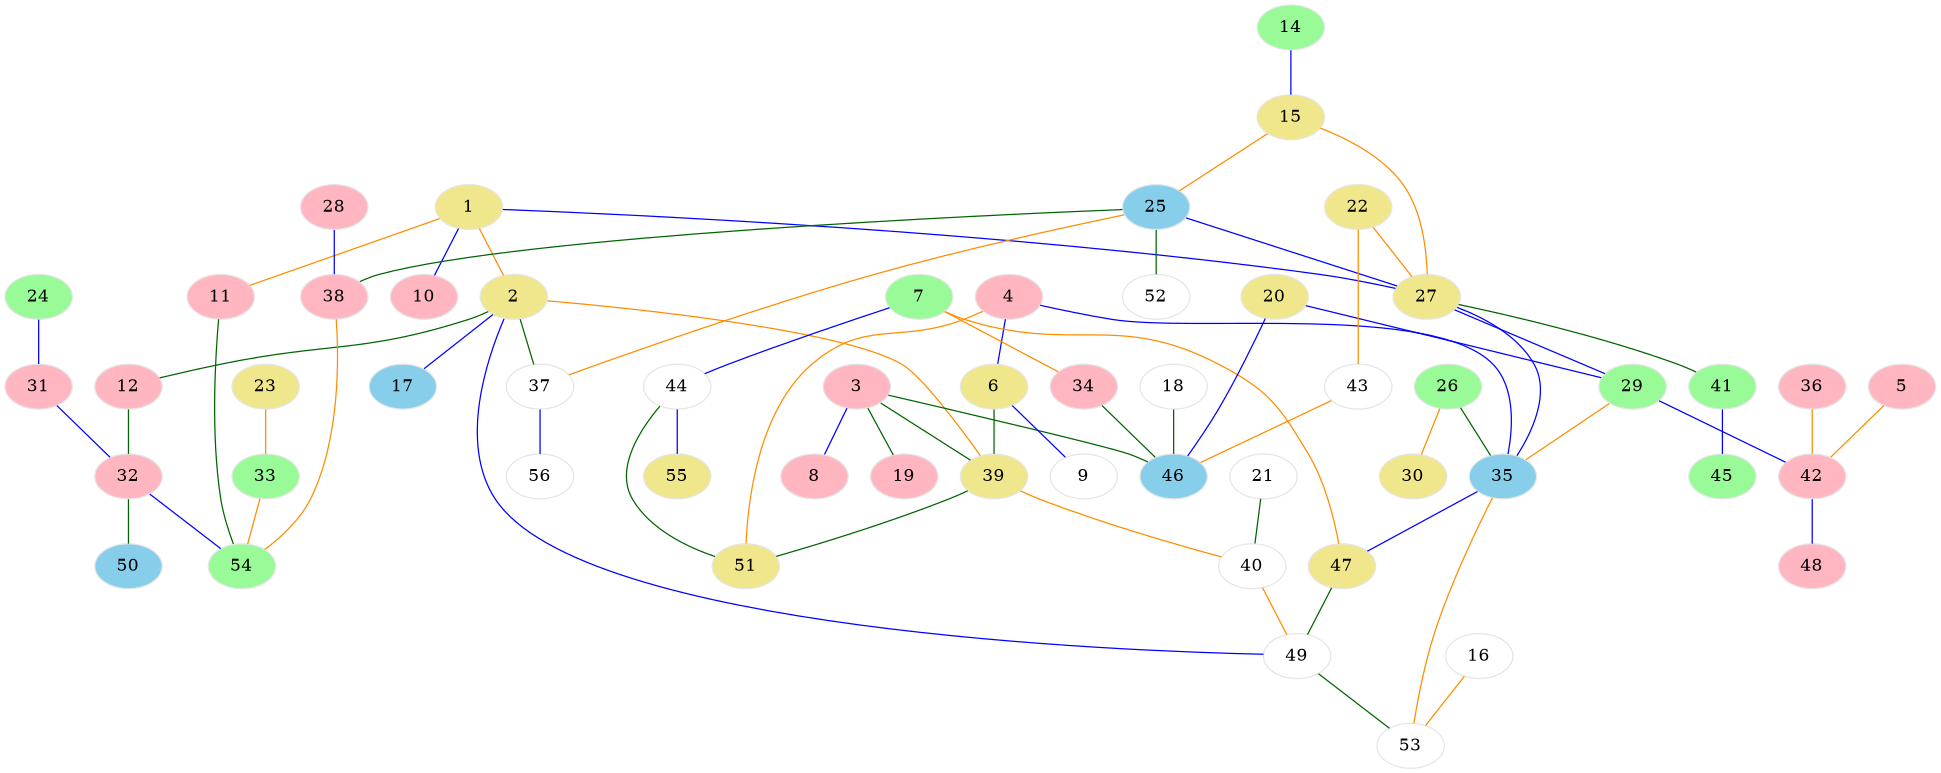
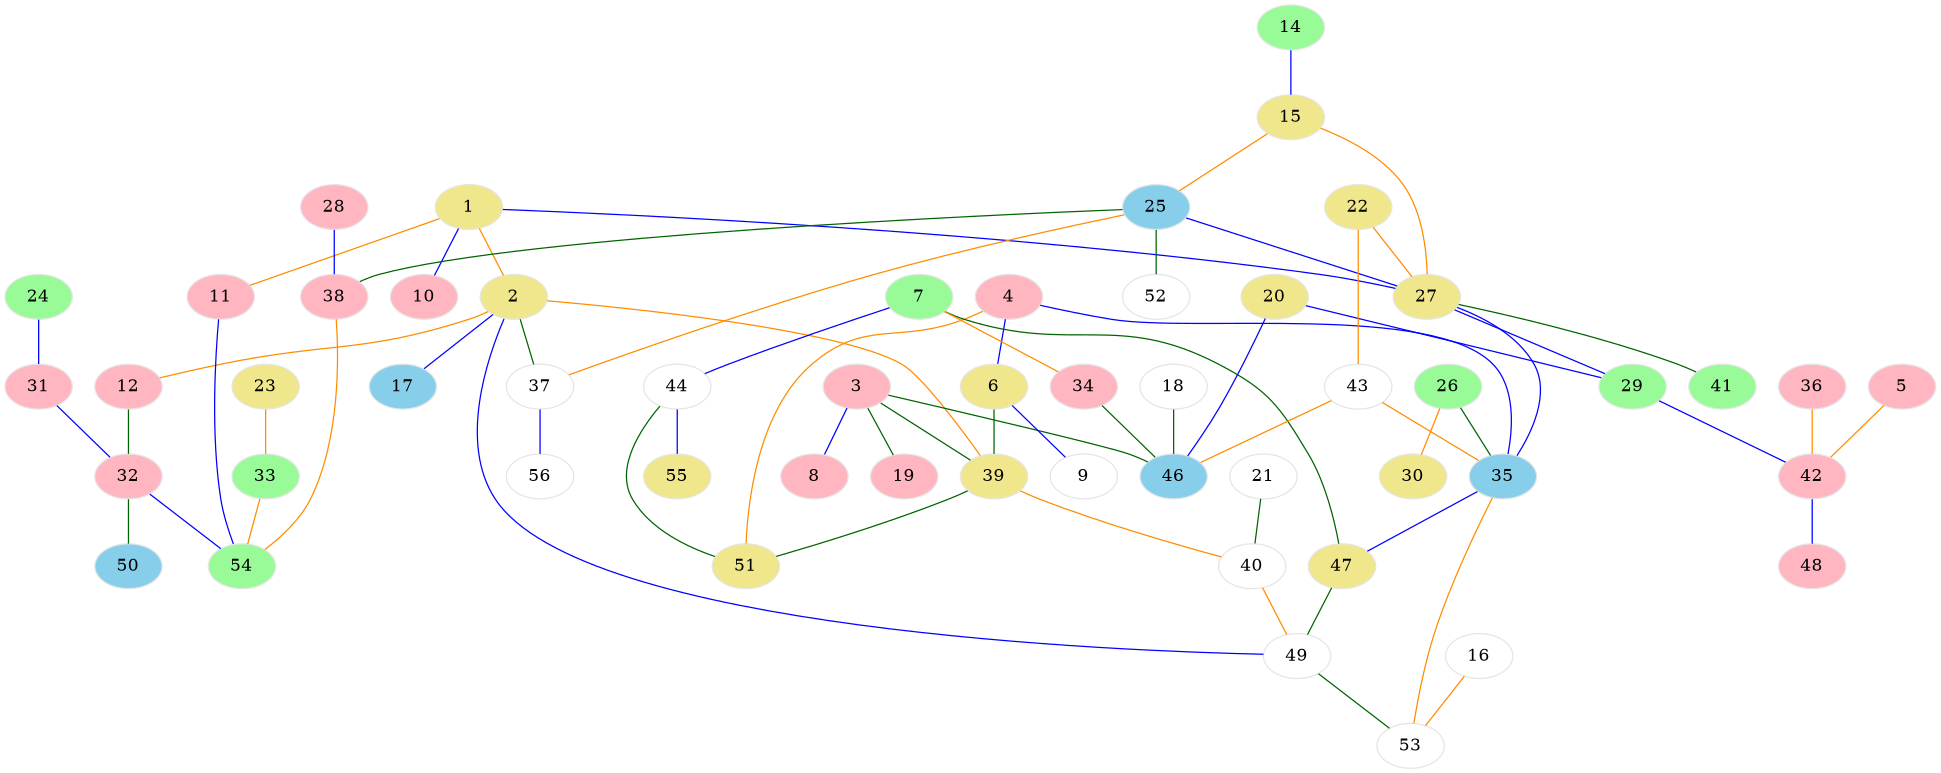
  graph {
    node [color=gray90 fillcolor=lightpink style=filled]
    edge [color=blue weight=1.0]
    1 [fillcolor=khaki]
    2 [fillcolor=khaki]
    10
    27 [fillcolor=khaki]
    11
    12
    17 [fillcolor=skyblue]
    37 [fillcolor=white]
    39 [fillcolor=khaki]
    49 [fillcolor=white]
    35 [fillcolor=skyblue]
    29 [fillcolor=palegreen]
    41 [fillcolor=palegreen]
    54 [fillcolor=palegreen]
    32
    56 [fillcolor=white]
    51 [fillcolor=khaki]
    40 [fillcolor=white]
    53 [fillcolor=white]
    3
    8
    19
    46 [fillcolor=skyblue]
    6 [fillcolor=khaki]
    4
    9 [fillcolor=white]
    47 [fillcolor=khaki]
    5
    42
    48
    7 [fillcolor=palegreen]
    34
    44 [fillcolor=white]
    55 [fillcolor=khaki]
    50 [fillcolor=skyblue]
    38
    14 [fillcolor=palegreen]
    15 [fillcolor=khaki]
    25 [fillcolor=skyblue]
    52 [fillcolor=white]
    16 [fillcolor=white]
    18 [fillcolor=white]
    20 [fillcolor=khaki]
    21 [fillcolor=white]
    22 [fillcolor=khaki]
    43 [fillcolor=white]
    23 [fillcolor=khaki]
    33 [fillcolor=palegreen]
    24 [fillcolor=palegreen]
    31
    26 [fillcolor=palegreen]
    30 [fillcolor=khaki]
-   45 [fillcolor=palegreen]
    28
    36
    1 -- 2 [color=darkorange]
    1 -- 10
    1 -- 27
    1 -- 11 [color=darkorange]
-   2 -- 12 [color=darkgreen]
+   2 -- 12 [color=darkorange]
    2 -- 17
    2 -- 37 [color=darkgreen]
    2 -- 39 [color=darkorange]
    2 -- 49
    27 -- 35
    27 -- 29
    27 -- 41 [color=darkgreen]
-   11 -- 54 [color=darkgreen]
+   11 -- 54
    12 -- 32 [color=darkgreen]
    37 -- 56
    39 -- 51 [color=darkgreen]
    39 -- 40 [color=darkorange]
    49 -- 53 [color=darkgreen]
    35 -- 53 [color=darkorange]
    35 -- 47
-   29 -- 35 [color=darkorange]
+   43 -- 35 [color=darkorange]
    29 -- 42
-   41 -- 45
    32 -- 54
    32 -- 50 [color=darkgreen]
    40 -- 49 [color=darkorange]
    3 -- 39 [color=darkgreen]
    3 -- 8
    3 -- 19 [color=darkgreen]
    3 -- 46 [color=darkgreen]
    6 -- 39 [color=darkgreen]
    6 -- 9
    4 -- 35
    4 -- 51 [color=darkorange]
    4 -- 6
    47 -- 49 [color=darkgreen]
    5 -- 42 [color=darkorange]
    42 -- 48
-   7 -- 47 [color=darkorange]
+   7 -- 47 [color=darkgreen]
    7 -- 34 [color=darkorange]
    7 -- 44
    34 -- 46 [color=darkgreen]
    44 -- 51 [color=darkgreen]
    44 -- 55
    38 -- 54 [color=darkorange]
    14 -- 15
    15 -- 27 [color=darkorange]
    15 -- 25 [color=darkorange]
    25 -- 27
    25 -- 37 [color=darkorange]
    25 -- 38 [color=darkgreen]
    25 -- 52 [color=darkgreen]
    16 -- 53 [color=darkorange]
    18 -- 46 [color=darkgreen]
    20 -- 29
    20 -- 46
    21 -- 40 [color=darkgreen]
    22 -- 27 [color=darkorange]
    22 -- 43 [color=darkorange]
    43 -- 46 [color=darkorange]
    23 -- 33 [color=darkorange]
    33 -- 54 [color=darkorange]
    24 -- 31
    31 -- 32
    26 -- 35 [color=darkgreen]
    26 -- 30 [color=darkorange]
    28 -- 38
    36 -- 42 [color=darkorange]
  }
